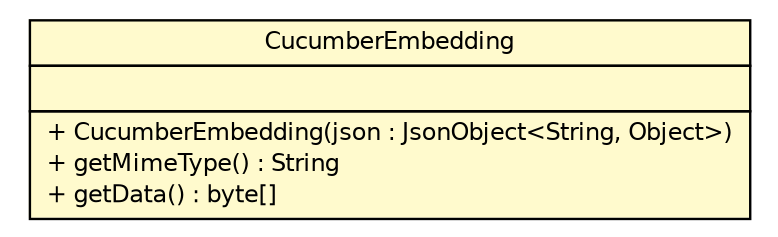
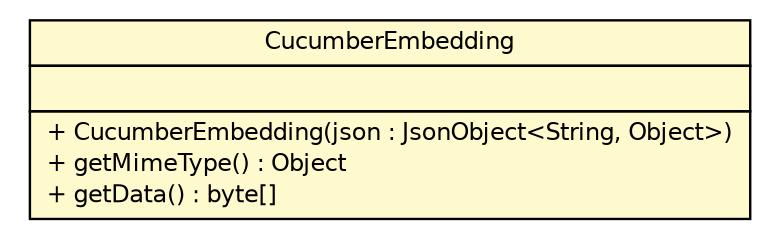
  digraph {
    nodesep=0.25
    ranksep=0.5
-   n1 [fontcolor=black fontname=Helvetica fontsize=10.0 label=<<table title="com.github.mkolisnyk.cucumber.reporting.types.result.CucumberEmbedding" border="0" cellborder="1" cellspacing="0" cellpadding="2" port="p" bgcolor="lemonChiffon" href="./CucumberEmbedding.html"> 		<tr><td><table border="0" cellspacing="0" cellpadding="1"> <tr><td align="center" balign="center"> CucumberEmbedding </td></tr> 		</table></td></tr> 		<tr><td><table border="0" cellspacing="0" cellpadding="1"> <tr><td align="left" balign="left">  </td></tr> 		</table></td></tr> 		<tr><td><table border="0" cellspacing="0" cellpadding="1"> <tr><td align="left" balign="left"> + CucumberEmbedding(json : JsonObject&lt;String, Object&gt;) </td></tr> <tr><td align="left" balign="left"> + getMimeType() : String </td></tr> <tr><td align="left" balign="left"> + getData() : byte[] </td></tr> 		</table></td></tr> 		</table>> shape=plaintext]
+   n1 [fontcolor=black fontname=Helvetica fontsize=10.0 label=<<table title="com.github.mkolisnyk.cucumber.reporting.types.result.CucumberEmbedding" border="0" cellborder="1" cellspacing="0" cellpadding="2" port="p" bgcolor="lemonChiffon" href="./CucumberEmbedding.html"> 		<tr><td><table border="0" cellspacing="0" cellpadding="1"> <tr><td align="center" balign="center"> CucumberEmbedding </td></tr> 		</table></td></tr> 		<tr><td><table border="0" cellspacing="0" cellpadding="1"> <tr><td align="left" balign="left">  </td></tr> 		</table></td></tr> 		<tr><td><table border="0" cellspacing="0" cellpadding="1"> <tr><td align="left" balign="left"> + CucumberEmbedding(json : JsonObject&lt;String, Object&gt;) </td></tr> <tr><td align="left" balign="left"> + getMimeType() : Object </td></tr> <tr><td align="left" balign="left"> + getData() : byte[] </td></tr> 		</table></td></tr> 		</table>> shape=plaintext]
  }
